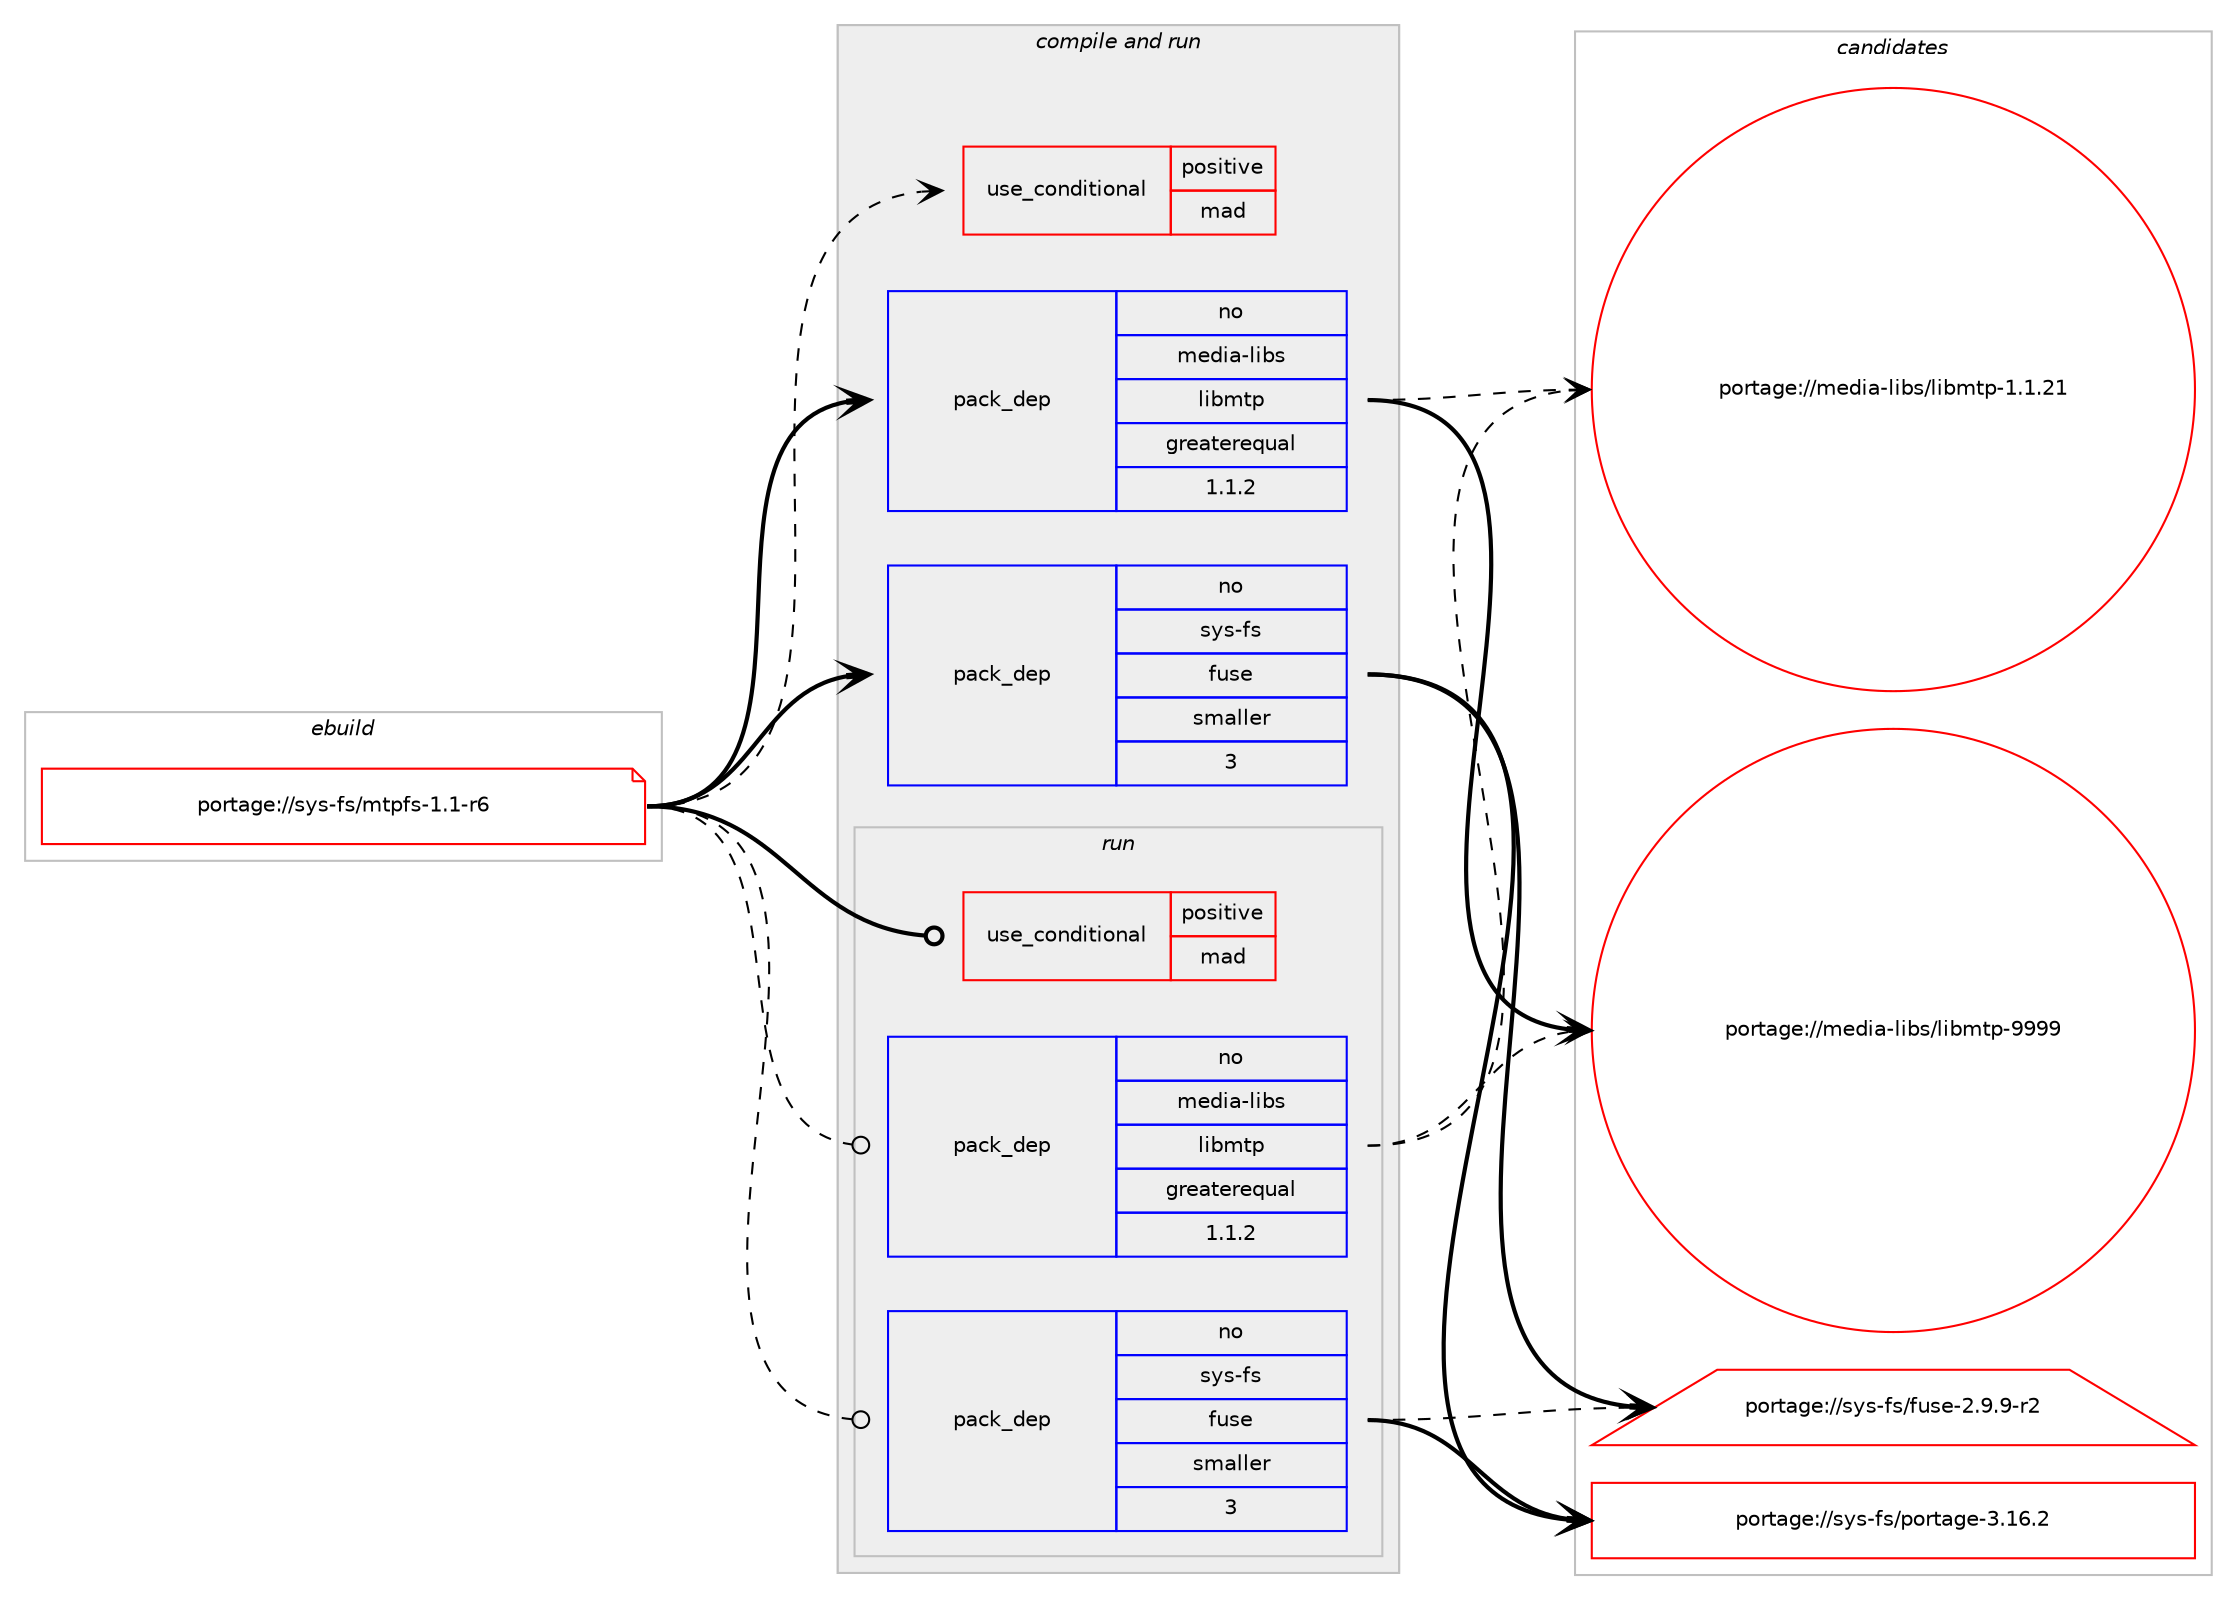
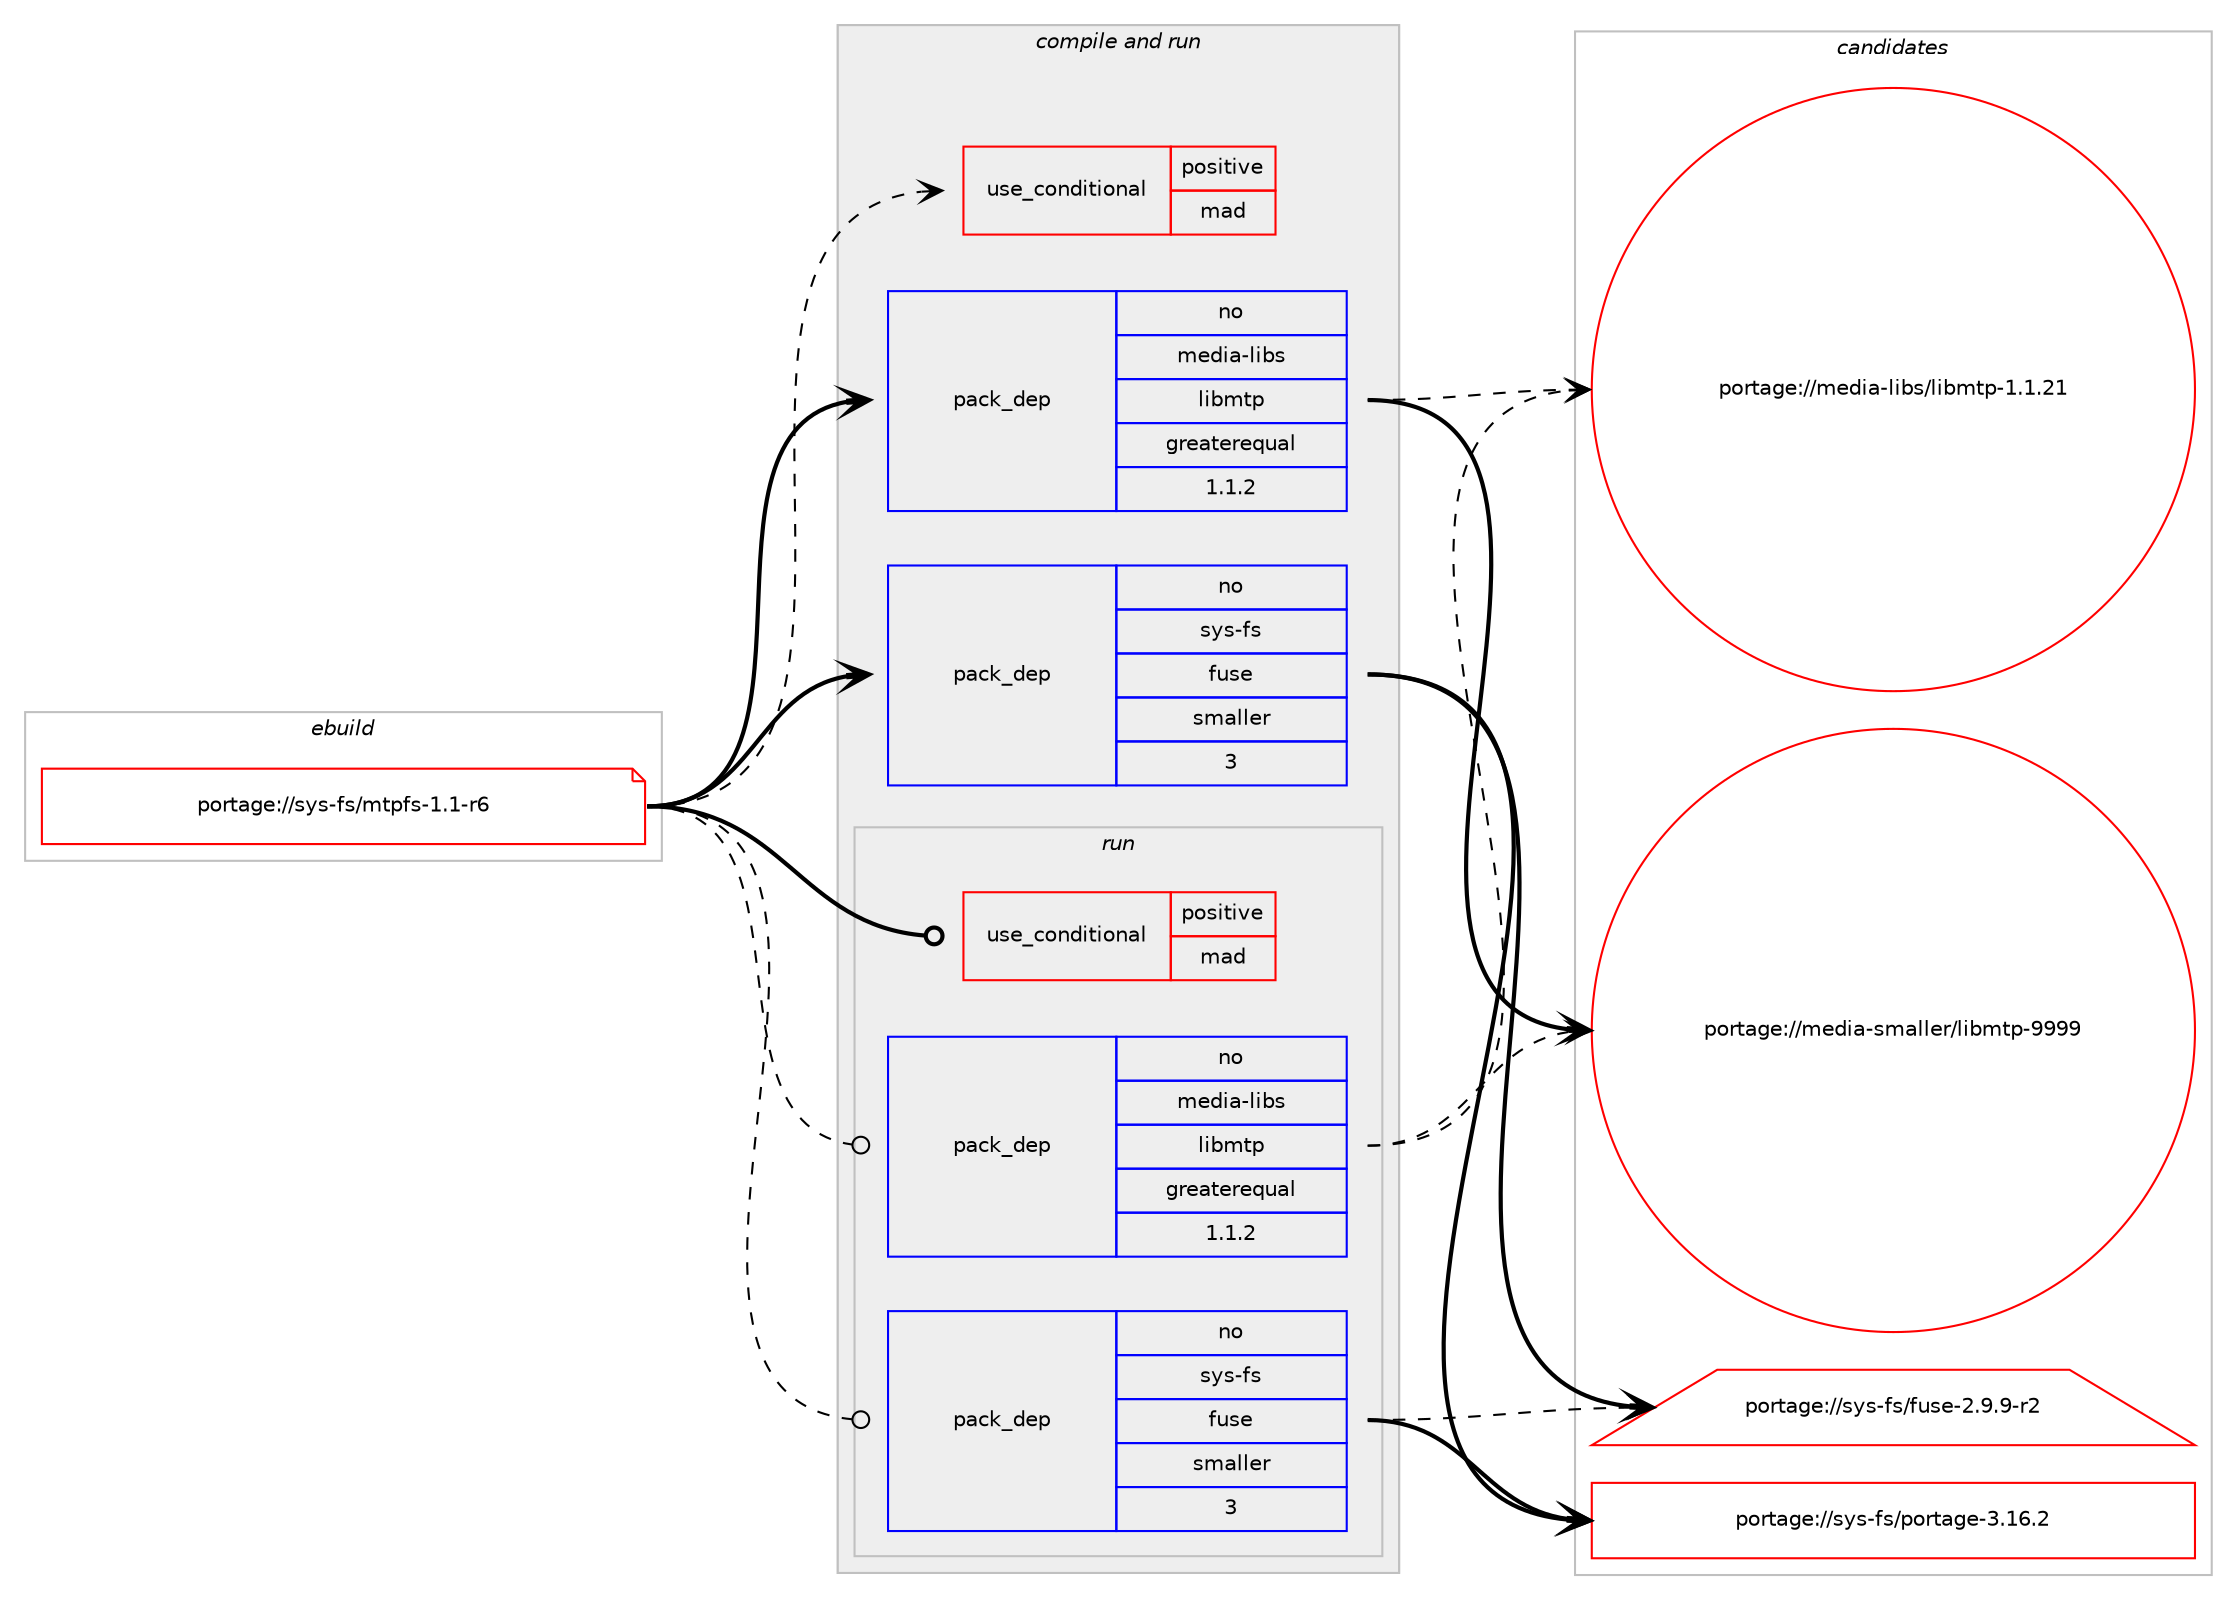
  digraph {
    compound=true
    concentrate=true
    fontname=Helvetica
    fontsize=10
    newrank=true
    rankdir=LR
    ranksep=1.5
    node [color=red fontname=Helvetica fontsize=10 shape=none]
    edge [arrowhead=vee headport=w style=dashed tailport=e weight=100]
    n1 [label="portage://sys-fs/mtpfs-1.1-r6" shape=note width=4]
    n2 [label=<<TABLE BORDER="0" CELLBORDER="1" CELLSPACING="0" CELLPADDING="4"><TR><TD ROWSPAN="3" CELLPADDING="10">use_conditional</TD></TR><TR><TD>positive</TD></TR><TR><TD>mad</TD></TR></TABLE>>]
    n3 [color=blue label=<<TABLE BORDER="0" CELLBORDER="1" CELLSPACING="0" CELLPADDING="4" WIDTH="220"><TR><TD ROWSPAN="6" CELLPADDING="30">pack_dep</TD></TR><TR><TD WIDTH="110">no</TD></TR><TR><TD>media-libs</TD></TR><TR><TD>libmtp</TD></TR><TR><TD>greaterequal</TD></TR><TR><TD>1.1.2</TD></TR></TABLE>>]
    n4 [color=blue label=<<TABLE BORDER="0" CELLBORDER="1" CELLSPACING="0" CELLPADDING="4" WIDTH="220"><TR><TD ROWSPAN="6" CELLPADDING="30">pack_dep</TD></TR><TR><TD WIDTH="110">no</TD></TR><TR><TD>sys-fs</TD></TR><TR><TD>fuse</TD></TR><TR><TD>smaller</TD></TR><TR><TD>3</TD></TR></TABLE>>]
    n5 [label=<<TABLE BORDER="0" CELLBORDER="1" CELLSPACING="0" CELLPADDING="4"><TR><TD ROWSPAN="3" CELLPADDING="10">use_conditional</TD></TR><TR><TD>positive</TD></TR><TR><TD>mad</TD></TR></TABLE>>]
    n6 [color=blue label=<<TABLE BORDER="0" CELLBORDER="1" CELLSPACING="0" CELLPADDING="4" WIDTH="220"><TR><TD ROWSPAN="6" CELLPADDING="30">pack_dep</TD></TR><TR><TD WIDTH="110">no</TD></TR><TR><TD>media-libs</TD></TR><TR><TD>libmtp</TD></TR><TR><TD>greaterequal</TD></TR><TR><TD>1.1.2</TD></TR></TABLE>>]
    n7 [color=blue label=<<TABLE BORDER="0" CELLBORDER="1" CELLSPACING="0" CELLPADDING="4" WIDTH="220"><TR><TD ROWSPAN="6" CELLPADDING="30">pack_dep</TD></TR><TR><TD WIDTH="110">no</TD></TR><TR><TD>sys-fs</TD></TR><TR><TD>fuse</TD></TR><TR><TD>smaller</TD></TR><TR><TD>3</TD></TR></TABLE>>]
    n8 [label="portage://media-libs/libmtp-1.1.21" shape=circle width=4]
-   n9 [label="portage://media-libs/libmtp-9999" shape=circle width=4]
+   n9 [label="portage://media-smaller/libmtp-9999" shape=circle width=4]
    n10 [label="portage://sys-fs/fuse-2.9.9-r2" shape=trapezium width=4]
    n11 [label="portage://sys-fs/portage-3.16.2" shape=box width=4]
    subgraph cluster_1 {
      color=gray
      label=<<i>ebuild</i>>
      rank=same
      n1
    }
    subgraph cluster_2 {
      color=gray
      label=<<i>dependencies</i>>
      subgraph cluster_3 {
        color=gray
        fillcolor="#eeeeee"
        label=<<i>compile</i>>
        style=filled
        subgraph sub_4 {
          color=gray
          fillcolor="#eeeeee"
          label=<<i>compile</i>>
          style=filled
          n2
        }
        subgraph sub_5 {
          color=gray
          fillcolor="#eeeeee"
          label=<<i>compile</i>>
          style=filled
          n3
        }
        subgraph sub_6 {
          color=gray
          fillcolor="#eeeeee"
          label=<<i>compile</i>>
          style=filled
          n4
        }
      }
      subgraph cluster_7 {
        color=gray
        fillcolor="#eeeeee"
        label=<<i>compile and run</i>>
        style=filled
      }
      subgraph cluster_8 {
        color=gray
        fillcolor="#eeeeee"
        label=<<i>run</i>>
        style=filled
        subgraph sub_9 {
          color=gray
          fillcolor="#eeeeee"
          label=<<i>run</i>>
          style=filled
          n5
        }
        subgraph sub_10 {
          color=gray
          fillcolor="#eeeeee"
          label=<<i>run</i>>
          style=filled
          n6
        }
        subgraph sub_11 {
          color=gray
          fillcolor="#eeeeee"
          label=<<i>run</i>>
          style=filled
          n7
        }
      }
    }
    subgraph cluster_12 {
      color=gray
      label=<<i>candidates</i>>
      rank=same
      subgraph sub_13 {
        color=black
        label=<<i>candidates</i>>
        nodesep=1
        rank=same
        n8
        n9
      }
      subgraph sub_14 {
        color=black
        label=<<i>candidates</i>>
        nodesep=1
        rank=same
        n10
        n11
      }
      subgraph sub_15 {
        color=black
        label=<<i>candidates</i>>
        nodesep=1
        rank=same
        n8
        n9
      }
      subgraph sub_16 {
        color=black
        label=<<i>candidates</i>>
        nodesep=1
        rank=same
        n10
        n11
      }
    }
    n1 -> n2 [weight=20]
    n1 -> n3 [style=bold weight=20]
    n1 -> n4 [style=bold weight=20]
    n1 -> n5 [arrowhead=odot style=bold weight=20]
    n1 -> n6 [arrowhead=odot weight=20]
    n1 -> n7 [arrowhead=odot weight=20]
    n3 -> n8
    n3 -> n9 [style=bold]
    n4 -> n10 [style=bold]
    n4 -> n11 [style=bold]
    n6 -> n8
    n6 -> n9
    n7 -> n10
    n7 -> n11 [style=bold]
  }
